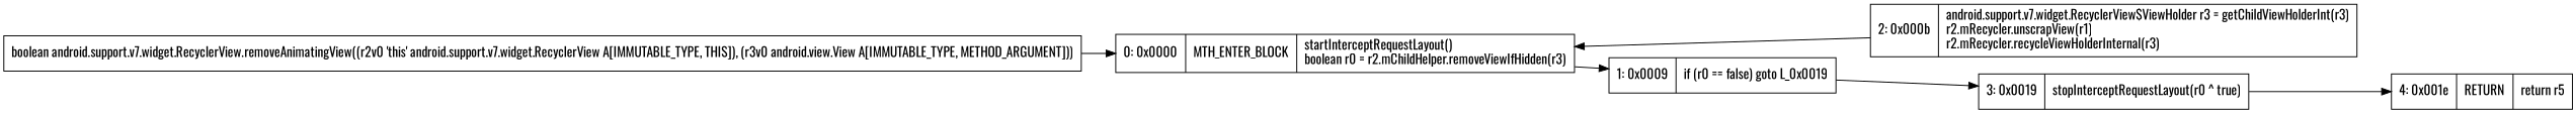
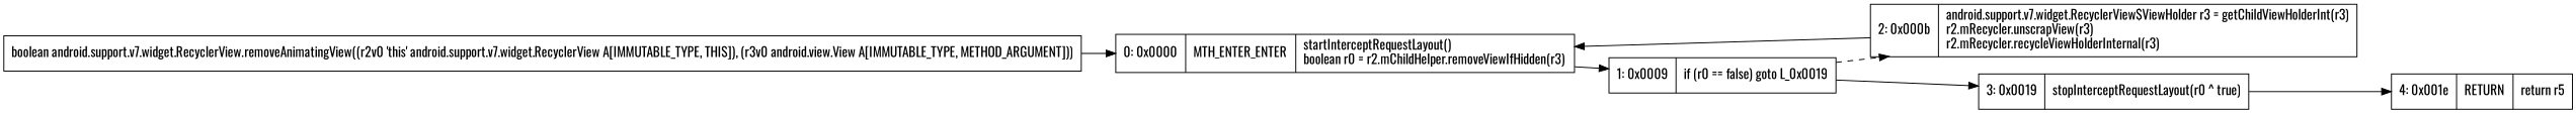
  digraph {
    fontname=Oswald
    rankdir=LR
    node [fontname=Oswald shape=record]
    edge [fontname=Oswald]
-   n1 [label="{0\:\ 0x0000|MTH_ENTER_BLOCK\l|startInterceptRequestLayout()\lboolean r0 = r2.mChildHelper.removeViewIfHidden(r3)\l}"]
+   n1 [label="{0\:\ 0x0000|MTH_ENTER_ENTER\l|startInterceptRequestLayout()\lboolean r0 = r2.mChildHelper.removeViewIfHidden(r3)\l}"]
    n2 [label="{1\:\ 0x0009|if (r0 == false) goto L_0x0019\l}"]
-   n3 [label="{2\:\ 0x000b|android.support.v7.widget.RecyclerView$ViewHolder r3 = getChildViewHolderInt(r3)\lr2.mRecycler.unscrapView(r1)\lr2.mRecycler.recycleViewHolderInternal(r3)\l}"]
+   n3 [label="{2\:\ 0x000b|android.support.v7.widget.RecyclerView$ViewHolder r3 = getChildViewHolderInt(r3)\lr2.mRecycler.unscrapView(r3)\lr2.mRecycler.recycleViewHolderInternal(r3)\l}"]
    n4 [label="{3\:\ 0x0019|stopInterceptRequestLayout(r0 ^ true)\l}"]
    n5 [label="{4\:\ 0x001e|RETURN\l|return r5\l}"]
    n6 [label="{boolean android.support.v7.widget.RecyclerView.removeAnimatingView((r2v0 'this' android.support.v7.widget.RecyclerView A[IMMUTABLE_TYPE, THIS]), (r3v0 android.view.View A[IMMUTABLE_TYPE, METHOD_ARGUMENT])) }"]
    n1 -> n2
+   n2 -> n3 [style=dashed]
    n2 -> n4
    n3 -> n1
    n4 -> n5
    n6 -> n1
  }
